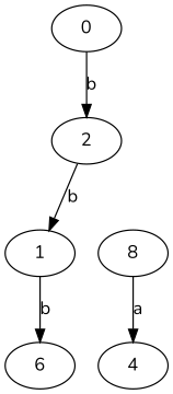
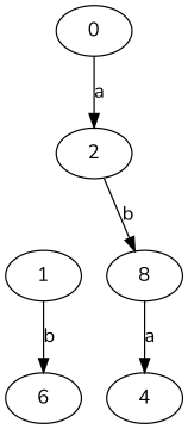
  strict digraph {
    fontname=Nunito
    node [fontname=Nunito]
    edge [fontname=Nunito]
    n1 [label=6]
    1
    2
    8
    4
    0
    1 -> n1 [label=b]
-   2 -> 1 [label=b]
+   2 -> 8 [label=b]
    8 -> 4 [label=a]
-   0 -> 2 [label=b]
+   0 -> 2 [label=a]
  }
